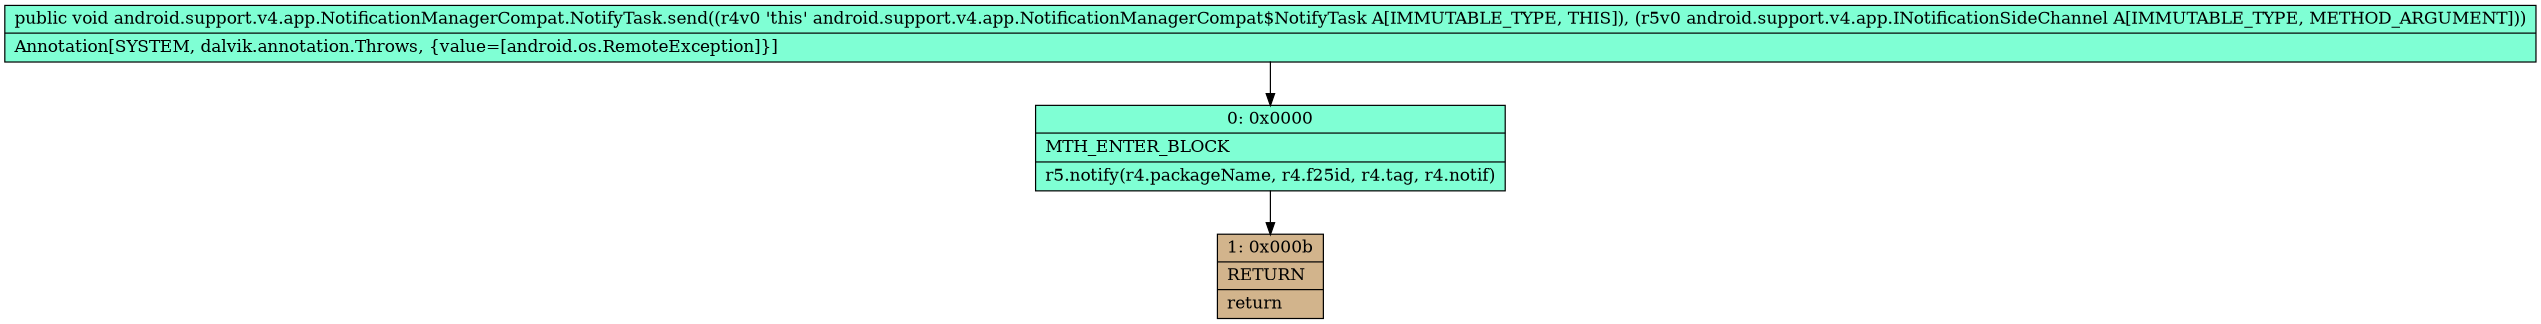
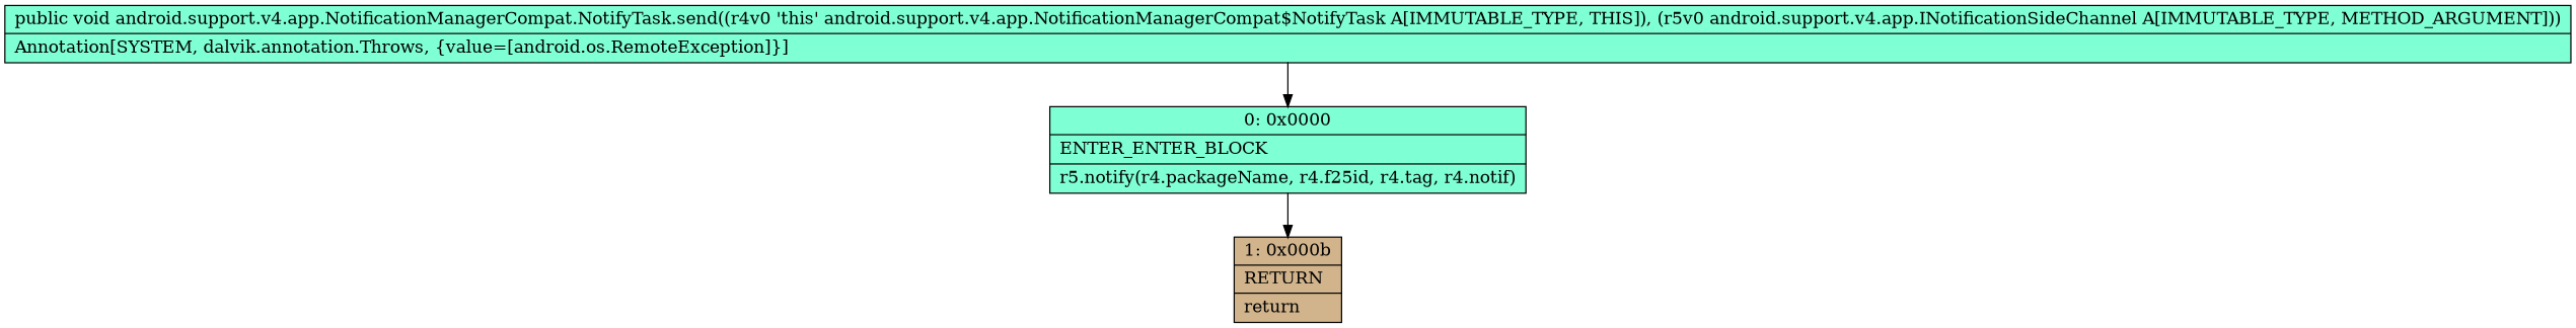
  digraph {
    node [shape=record style=filled fillcolor=aquamarine]
-   n1 [label="{0\:\ 0x0000|MTH_ENTER_BLOCK\l|r5.notify(r4.packageName, r4.f25id, r4.tag, r4.notif)\l}"]
+   n1 [label="{0\:\ 0x0000|ENTER_ENTER_BLOCK\l|r5.notify(r4.packageName, r4.f25id, r4.tag, r4.notif)\l}"]
    n2 [label="{1\:\ 0x000b|RETURN\l|return\l}" fillcolor=tan]
    n3 [label="{public void android.support.v4.app.NotificationManagerCompat.NotifyTask.send((r4v0 'this' android.support.v4.app.NotificationManagerCompat$NotifyTask A[IMMUTABLE_TYPE, THIS]), (r5v0 android.support.v4.app.INotificationSideChannel A[IMMUTABLE_TYPE, METHOD_ARGUMENT]))  | Annotation[SYSTEM, dalvik.annotation.Throws, \{value=[android.os.RemoteException]\}]\l}"]
    n1 -> n2
    n3 -> n1
  }
